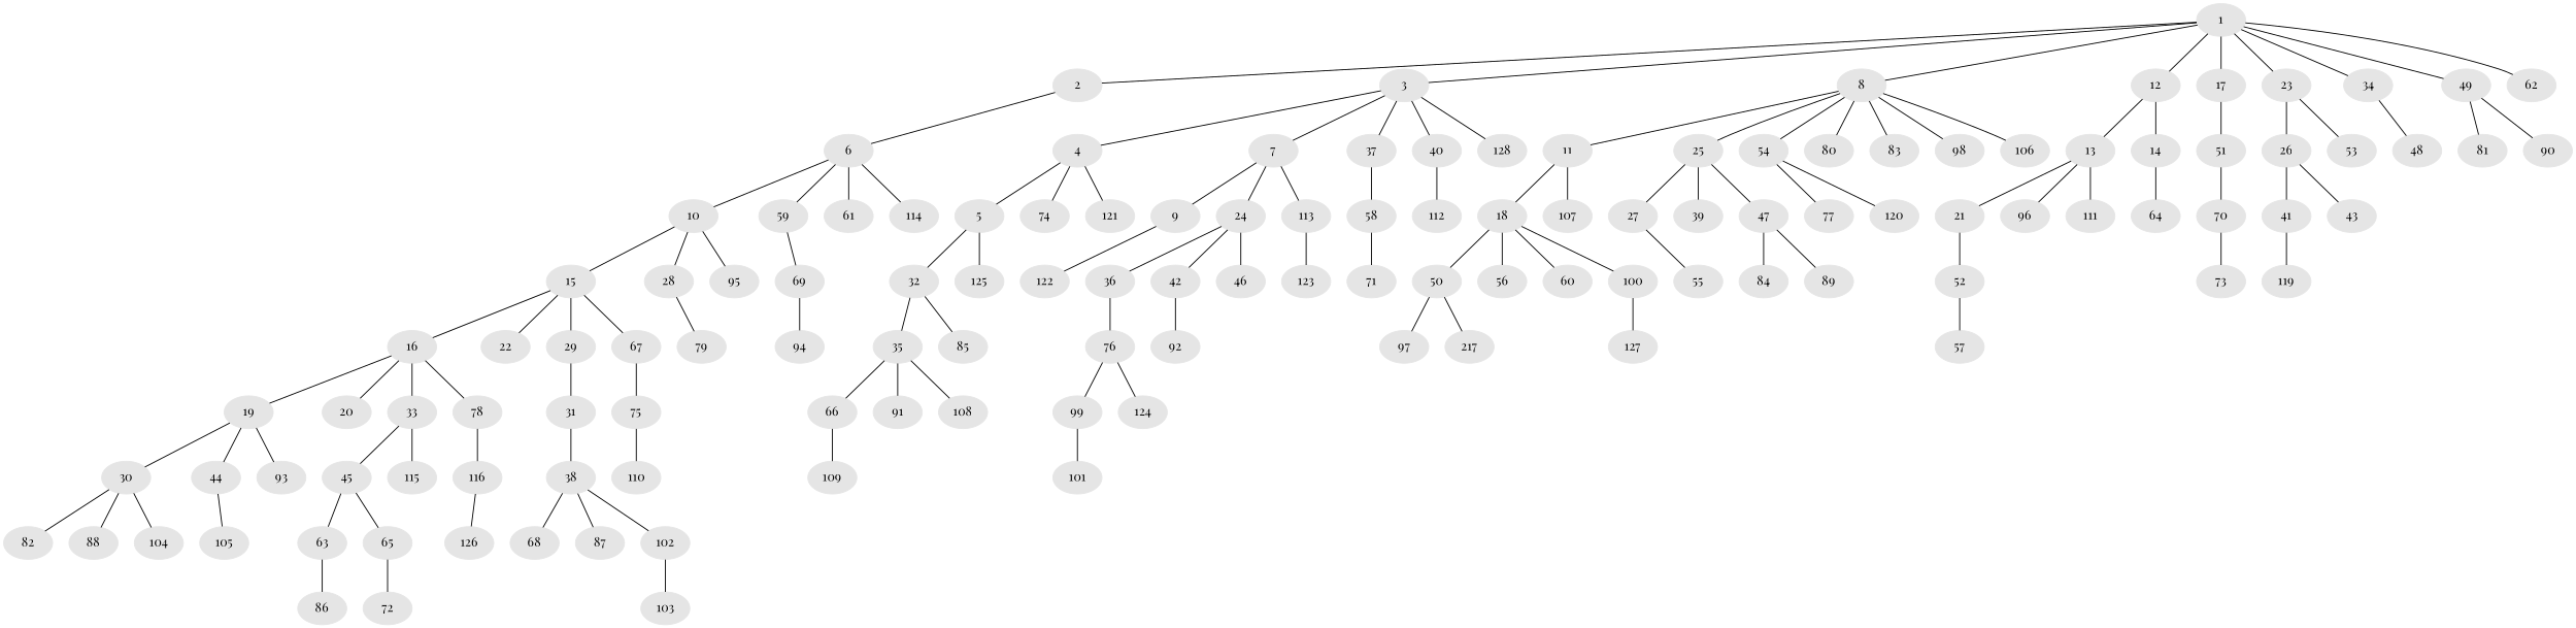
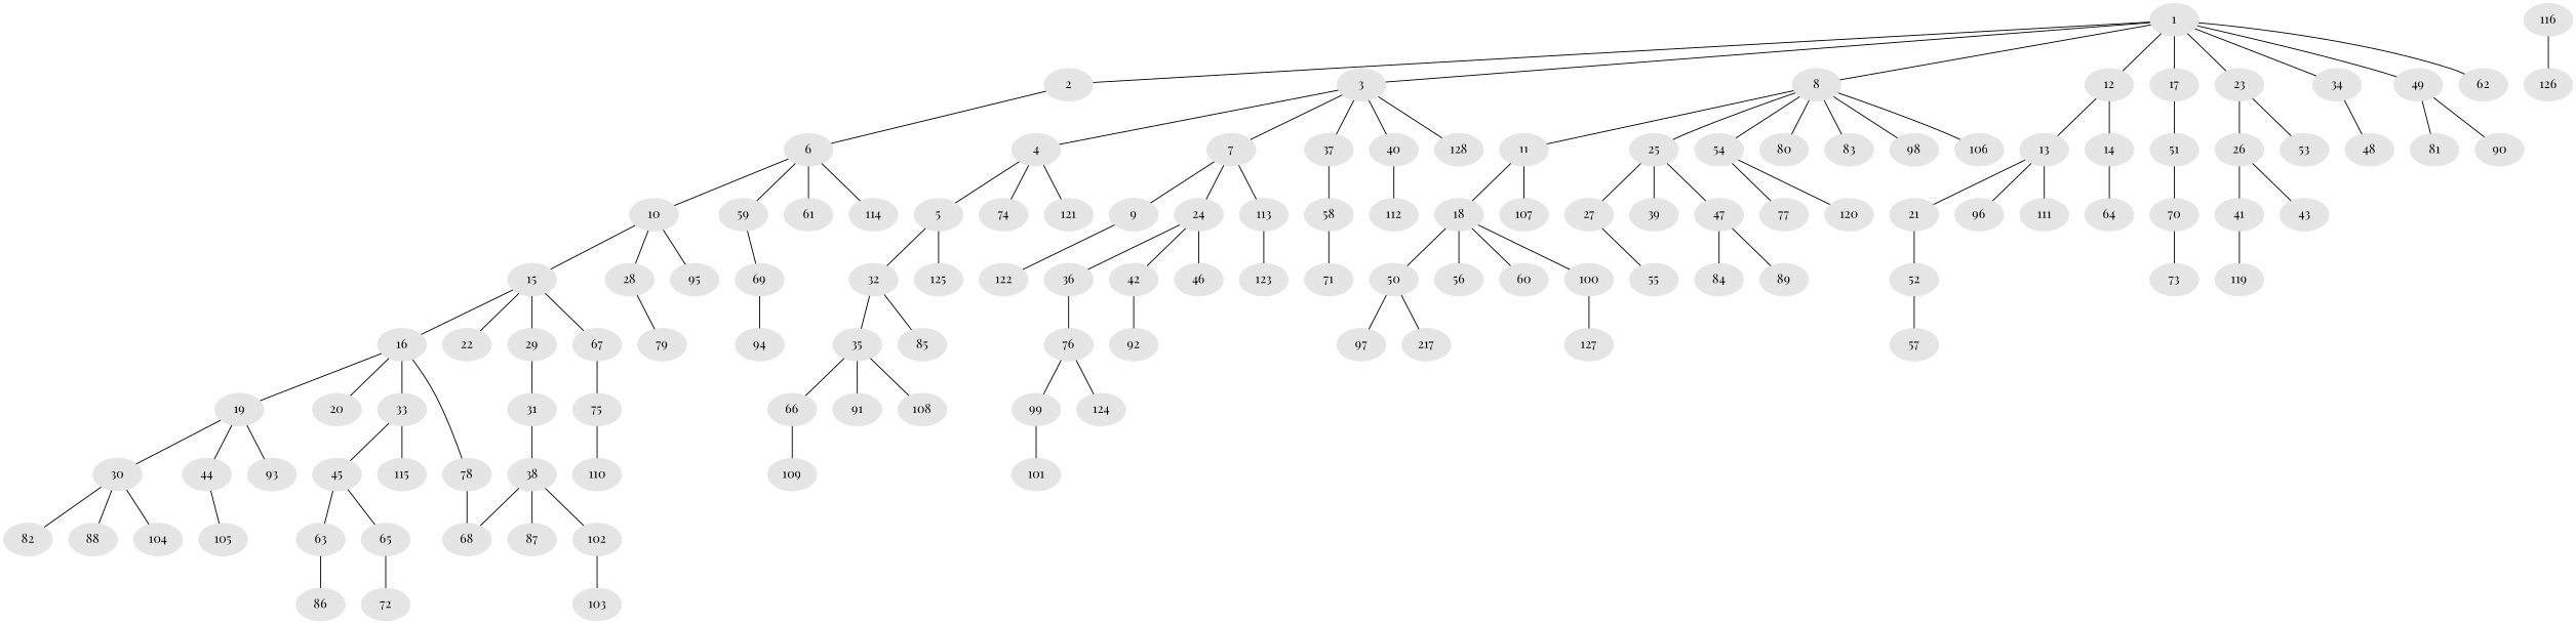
  graph {
    fontname="Playfair Display"
    node [color=gray90 fontname="Playfair Display" style=filled]
    edge [fontname="Playfair Display"]
    1
    2
    3
    8
    12
    17
    23
    34
    49
    62
    6
    4
    7
    37
    40
    128
    11
    25
    54
    80
    83
    98
    106
    13
    14
    51
    26
    53
    48
    81
    90
    10
    59
    61
    114
    5
    74
    121
    9
    24
    113
    58
    112
    32
    125
    35
    85
    15
    28
    95
    69
    122
    36
    42
    46
    123
    18
    107
    27
    39
    47
    77
    120
    16
    22
    29
    67
    79
    50
    56
    60
    100
    21
    96
    111
    64
    52
    19
    20
    33
    78
    31
    75
    30
    44
    93
    45
    115
    116
    70
    97
    n92 [label=217]
    127
    82
    88
    104
    105
    57
    41
    43
    76
    92
    55
    84
    89
    119
    38
    68
    87
    102
    66
    91
    108
    63
    65
    109
    99
    124
    71
    103
    86
    72
    73
    94
    110
    101
    126
    1 -- 2
    1 -- 3
    1 -- 8
    1 -- 12
    1 -- 17
    1 -- 23
    1 -- 34
    1 -- 49
    1 -- 62
    2 -- 6
    3 -- 4
    3 -- 7
    3 -- 37
    3 -- 40
    3 -- 128
    8 -- 11
    8 -- 25
    8 -- 54
    8 -- 80
    8 -- 83
    8 -- 98
    8 -- 106
    12 -- 13
    12 -- 14
    17 -- 51
    23 -- 26
    23 -- 53
    34 -- 48
    49 -- 81
    49 -- 90
    6 -- 10
    6 -- 59
    6 -- 61
    6 -- 114
    4 -- 5
    4 -- 74
    4 -- 121
    7 -- 9
    7 -- 24
    7 -- 113
    37 -- 58
    40 -- 112
    11 -- 18
    11 -- 107
    25 -- 27
    25 -- 39
    25 -- 47
    54 -- 77
    54 -- 120
    13 -- 21
    13 -- 96
    13 -- 111
    14 -- 64
    51 -- 70
    26 -- 41
    26 -- 43
    10 -- 15
    10 -- 28
    10 -- 95
    59 -- 69
    5 -- 32
    5 -- 125
    9 -- 122
    24 -- 36
    24 -- 42
    24 -- 46
    113 -- 123
    58 -- 71
    32 -- 35
    32 -- 85
    35 -- 66
    35 -- 91
    35 -- 108
    15 -- 16
    15 -- 22
    15 -- 29
    15 -- 67
    28 -- 79
    69 -- 94
    36 -- 76
    42 -- 92
    18 -- 50
    18 -- 56
    18 -- 60
    18 -- 100
    27 -- 55
    47 -- 84
    47 -- 89
    16 -- 19
    16 -- 20
    16 -- 33
    16 -- 78
    29 -- 31
    67 -- 75
    50 -- 97
    50 -- n92
    100 -- 127
    21 -- 52
    52 -- 57
    19 -- 30
    19 -- 44
    19 -- 93
    33 -- 45
    33 -- 115
-   78 -- 116
+   78 -- 68
    31 -- 38
    75 -- 110
    30 -- 82
    30 -- 88
    30 -- 104
    44 -- 105
    45 -- 63
    45 -- 65
    116 -- 126
    70 -- 73
    41 -- 119
    76 -- 99
    76 -- 124
    38 -- 68
    38 -- 87
    38 -- 102
    102 -- 103
    66 -- 109
    63 -- 86
    65 -- 72
    99 -- 101
  }
